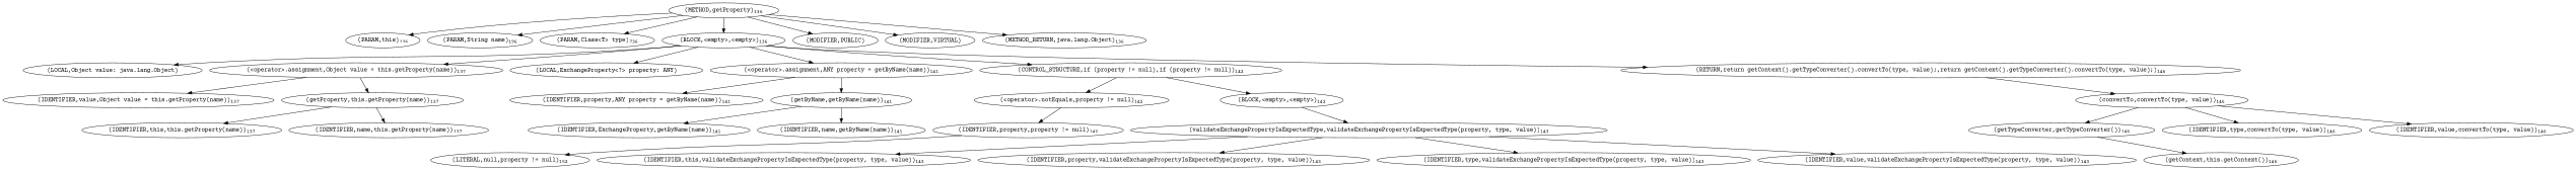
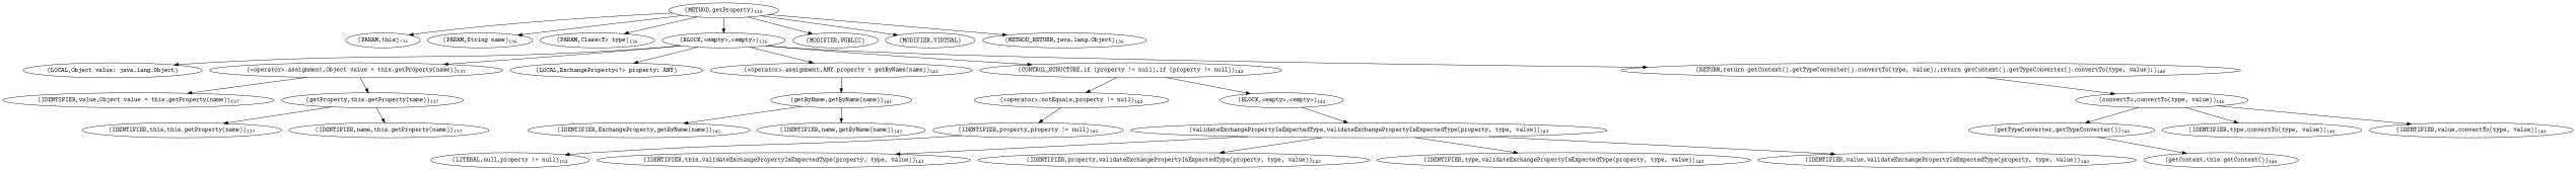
  digraph {
    fontname="Courier Prime"
    node [fontname="Courier Prime"]
    edge [fontname="Courier Prime"]
    n1 [label=<(METHOD,getProperty)<SUB>136</SUB>>]
    n2 [label=<(PARAM,this)<SUB>136</SUB>>]
    n3 [label=<(PARAM,String name)<SUB>196</SUB>>]
-   n4 [label=<(PARAM,Class&lt;T&gt; type)<SUB>736</SUB>>]
+   n4 [label=<(PARAM,Class&lt;T&gt; type)<SUB>136</SUB>>]
    n5 [label=<(BLOCK,&lt;empty&gt;,&lt;empty&gt;)<SUB>136</SUB>>]
    n6 [label=<(MODIFIER,PUBLIC)>]
    n7 [label=<(MODIFIER,VIRTUAL)>]
    n8 [label=<(METHOD_RETURN,java.lang.Object)<SUB>136</SUB>>]
    n9 [label=<(LOCAL,Object value: java.lang.Object)>]
    n10 [label=<(&lt;operator&gt;.assignment,Object value = this.getProperty(name))<SUB>137</SUB>>]
    n11 [label=<(LOCAL,ExchangeProperty&lt;?&gt; property: ANY)>]
    n12 [label=<(&lt;operator&gt;.assignment,ANY property = getByName(name))<SUB>141</SUB>>]
    n13 [label=<(CONTROL_STRUCTURE,if (property != null),if (property != null))<SUB>142</SUB>>]
    n14 [label=<(RETURN,return getContext().getTypeConverter().convertTo(type, value);,return getContext().getTypeConverter().convertTo(type, value);)<SUB>146</SUB>>]
    n15 [label=<(IDENTIFIER,value,Object value = this.getProperty(name))<SUB>137</SUB>>]
    n16 [label=<(getProperty,this.getProperty(name))<SUB>137</SUB>>]
-   n17 [label=<(IDENTIFIER,property,ANY property = getByName(name))<SUB>141</SUB>>]
    n18 [label=<(getByName,getByName(name))<SUB>141</SUB>>]
    n19 [label=<(&lt;operator&gt;.notEquals,property != null)<SUB>142</SUB>>]
    n20 [label=<(BLOCK,&lt;empty&gt;,&lt;empty&gt;)<SUB>142</SUB>>]
    n21 [label=<(convertTo,convertTo(type, value))<SUB>146</SUB>>]
    n22 [label=<(IDENTIFIER,this,this.getProperty(name))<SUB>137</SUB>>]
    n23 [label=<(IDENTIFIER,name,this.getProperty(name))<SUB>137</SUB>>]
    n24 [label=<(IDENTIFIER,ExchangeProperty,getByName(name))<SUB>141</SUB>>]
    n25 [label=<(IDENTIFIER,name,getByName(name))<SUB>141</SUB>>]
    n26 [label=<(IDENTIFIER,property,property != null)<SUB>142</SUB>>]
    n27 [label=<(validateExchangePropertyIsExpectedType,validateExchangePropertyIsExpectedType(property, type, value))<SUB>143</SUB>>]
    n28 [label=<(LITERAL,null,property != null)<SUB>152</SUB>>]
    n29 [label=<(IDENTIFIER,this,validateExchangePropertyIsExpectedType(property, type, value))<SUB>143</SUB>>]
    n30 [label=<(IDENTIFIER,property,validateExchangePropertyIsExpectedType(property, type, value))<SUB>143</SUB>>]
    n31 [label=<(IDENTIFIER,type,validateExchangePropertyIsExpectedType(property, type, value))<SUB>143</SUB>>]
    n32 [label=<(IDENTIFIER,value,validateExchangePropertyIsExpectedType(property, type, value))<SUB>143</SUB>>]
    n33 [label=<(getTypeConverter,getTypeConverter())<SUB>146</SUB>>]
    n34 [label=<(IDENTIFIER,type,convertTo(type, value))<SUB>146</SUB>>]
    n35 [label=<(IDENTIFIER,value,convertTo(type, value))<SUB>146</SUB>>]
    n36 [label=<(getContext,this.getContext())<SUB>146</SUB>>]
    n1 -> n2
    n1 -> n3
    n1 -> n4
    n1 -> n5
    n1 -> n6
    n1 -> n7
    n1 -> n8
    n5 -> n9
    n5 -> n10
    n5 -> n11
    n5 -> n12
    n5 -> n13
    n5 -> n14
    n10 -> n15
    n10 -> n16
-   n12 -> n17
    n12 -> n18
    n13 -> n19
    n13 -> n20
    n14 -> n21
    n16 -> n22
    n16 -> n23
    n18 -> n24
    n18 -> n25
    n19 -> n26
    n20 -> n27
    n21 -> n33
    n21 -> n34
    n21 -> n35
    n26 -> n28
    n27 -> n29
    n27 -> n30
    n27 -> n31
    n27 -> n32
    n33 -> n36
  }
